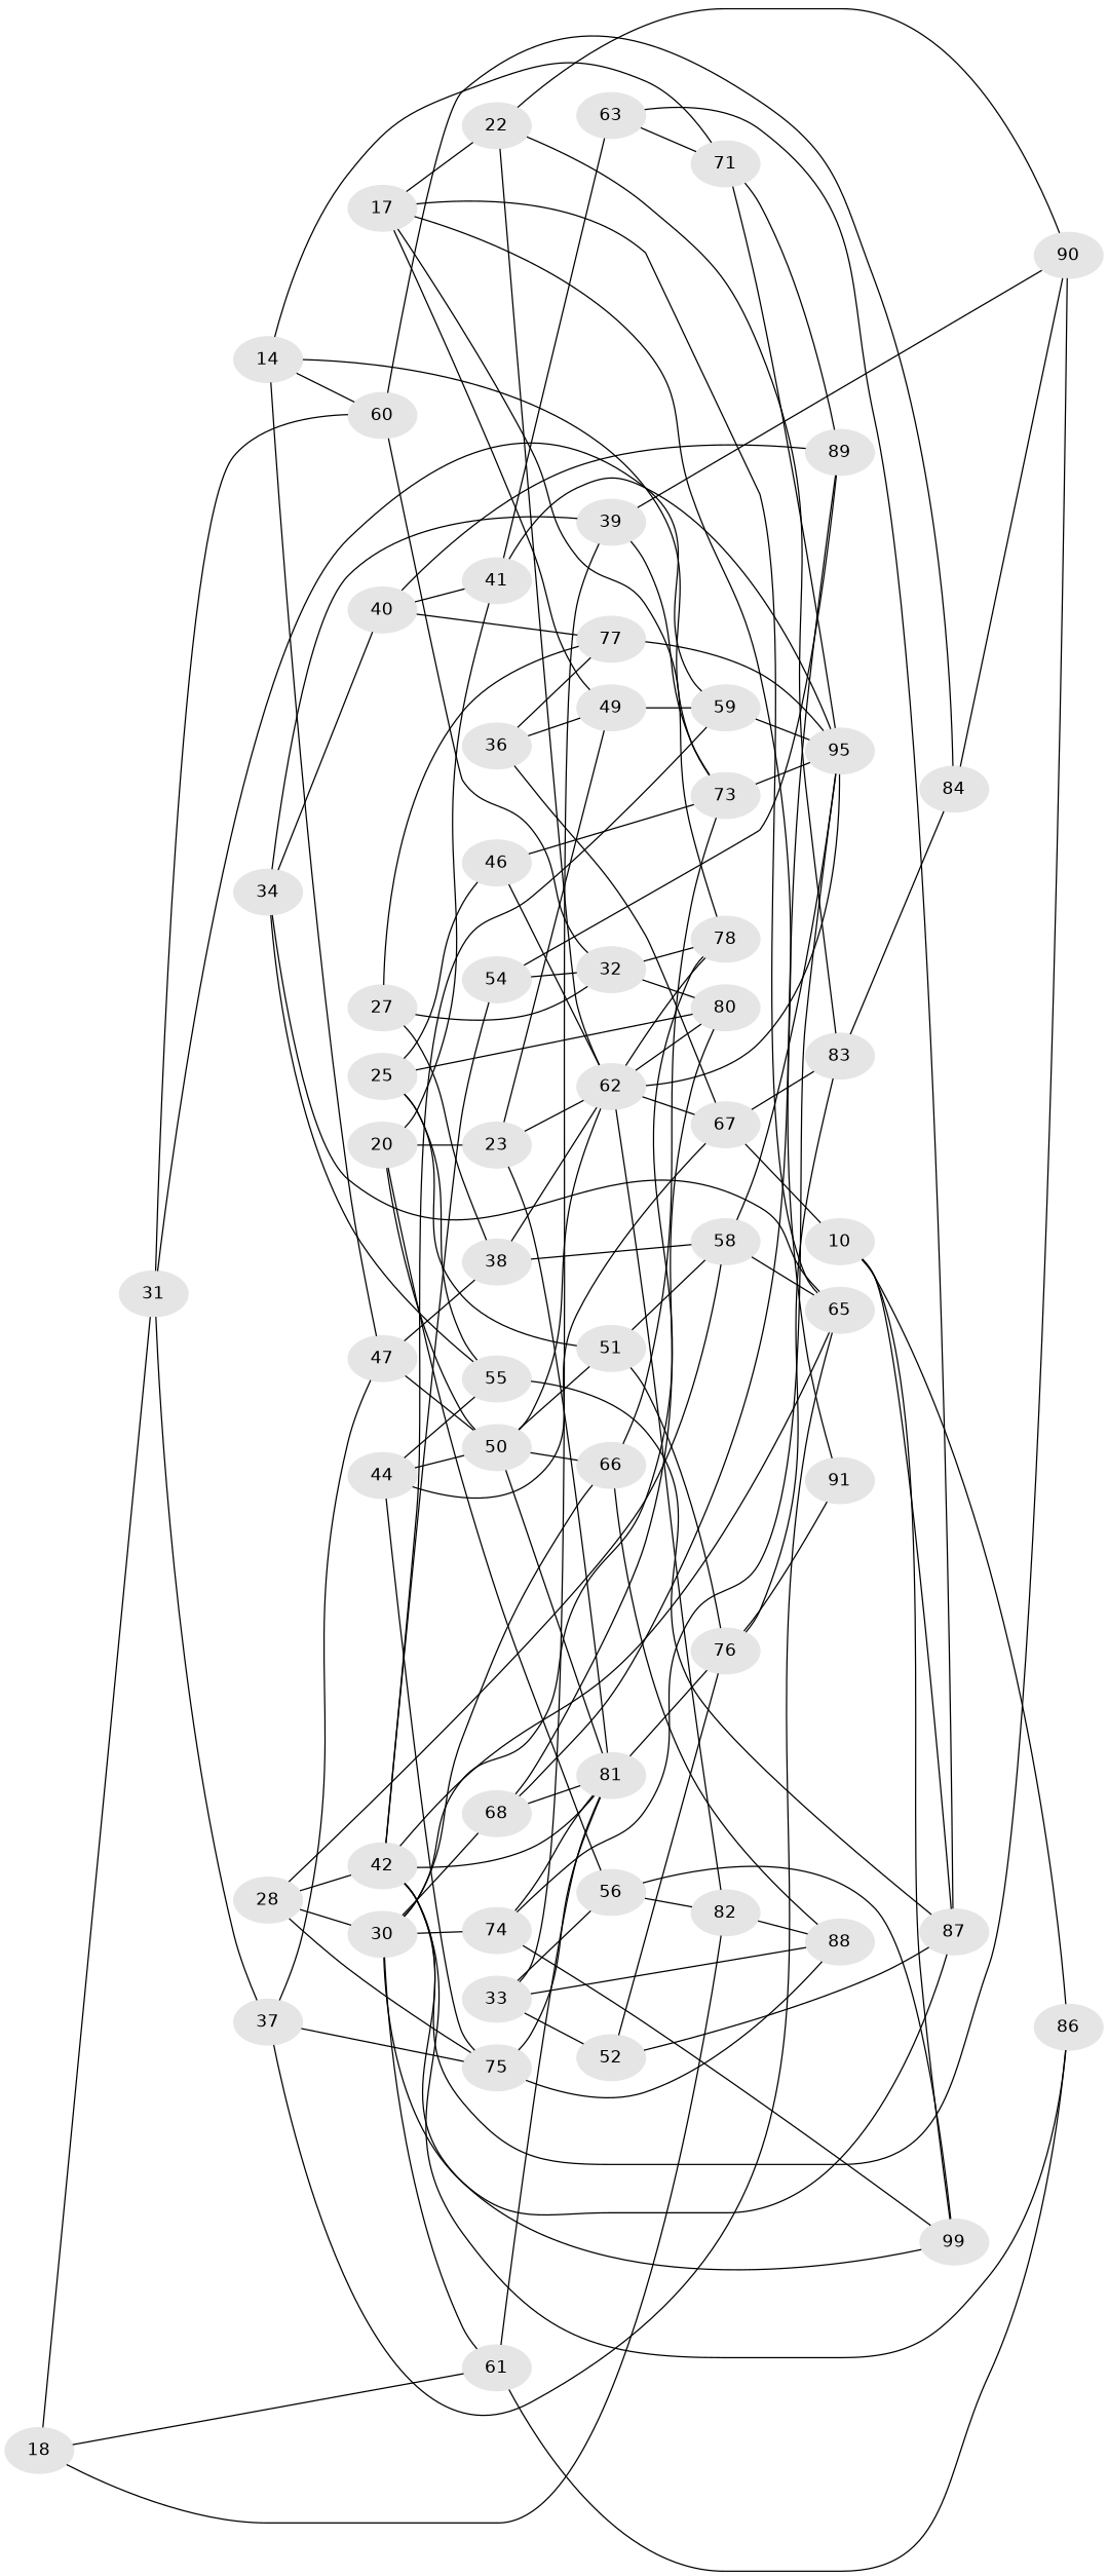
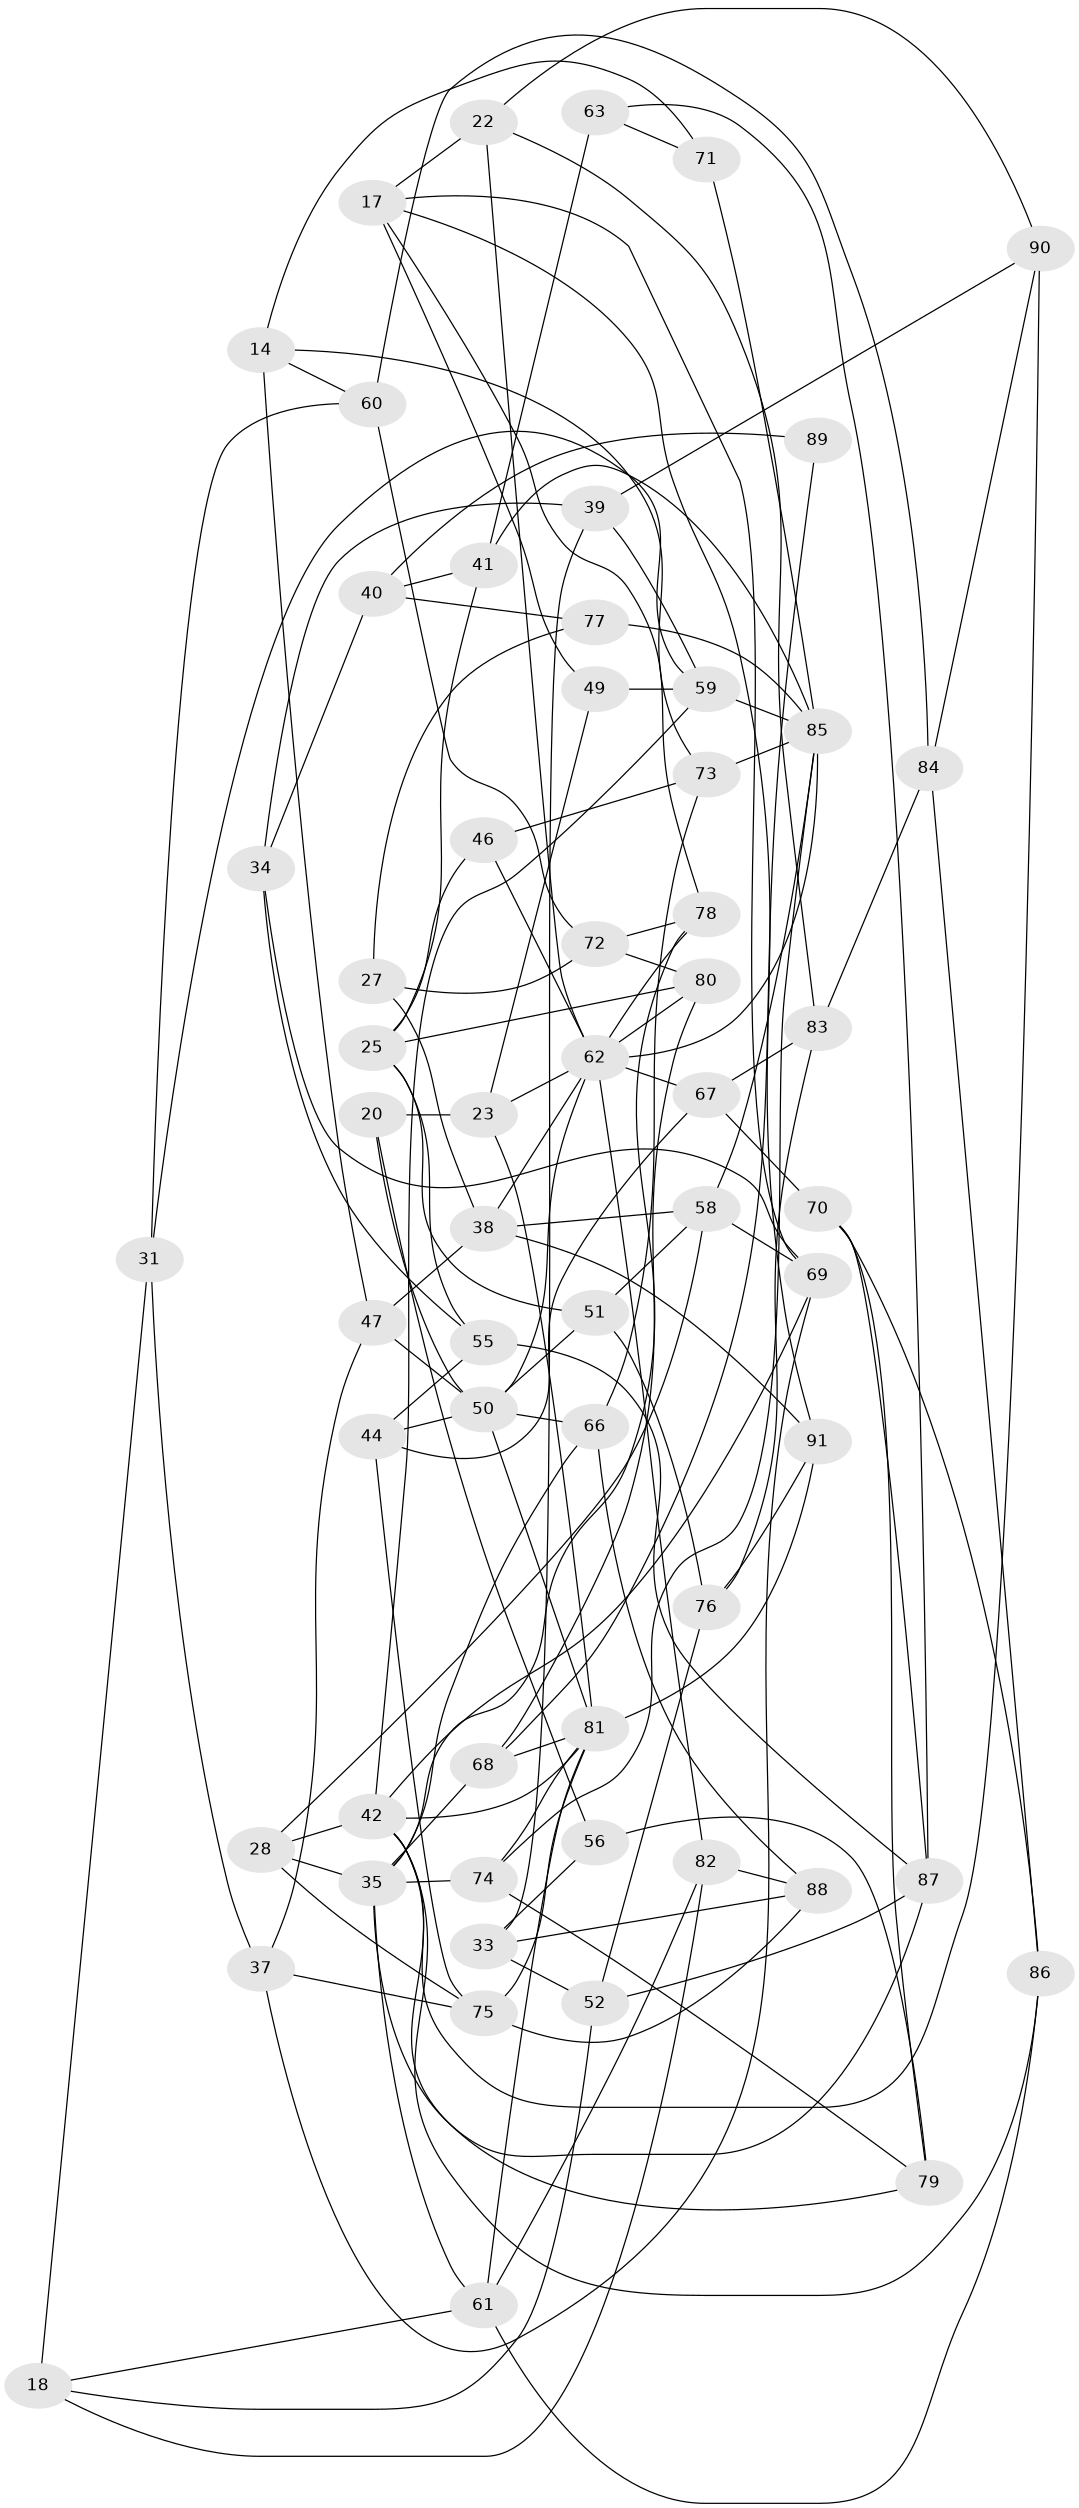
  graph {
    fontname="DejaVu Sans"
    rankdir=LR
    node [color=gray90 fontname="DejaVu Sans" style=filled]
    edge [fontname="DejaVu Sans"]
-   36 [super="+4"]
    49
    77
    67 [super="+24"]
    84 [super="+45"]
    90
    86
    14
    47
    60
    71
    73 [super="+10"]
    50 [super="+13"]
    n14 [label=38 super="+8"]
-   72 [super="+26" label=32]
+   72 [super="+26"]
    89
-   85 [super="+1+69" label=95]
+   85 [super="+1+69"]
    17 [super="+5"]
    22
-   65 [super="+30"]
+   65 [super="+30" label=69]
    78
    91
    62 [super="+38+53"]
    83
    59
    18
    31
    52
    61
    82
    37
    87 [super="+43"]
    76
    81 [super="+12+21"]
    88 [super="+57"]
    20
    23
    41
    56
    63
    51
    66 [super="+64"]
-   79 [label=99]
+   79
    80
    46 [super="+3"]
    25
    55
    58 [super="+29"]
    27
-   35 [super="+32" label=30]
+   35 [super="+32"]
    68
    74
    28
    42 [super="+7+19"]
    75 [super="+16"]
-   54
    33
    39
    34
    40
-   70 [label=10]
+   70
    44
-   36 -- 49
-   36 -- 77
-   36 -- 67 [weight=2]
    49 -- 59
    77 -- 85
    67 -- 83
    67 -- 70
    84 -- 90
+   84 -- 86
    14 -- 47
    14 -- 60
    14 -- 71
    14 -- 73
    47 -- 50
    47 -- n14
    60 -- 84
    60 -- 72
-   71 -- 89
    71 -- 85
    73 -- 85
    50 -- 62
    50 -- 81
    50 -- 51
    50 -- 66 [weight=2]
+   n14 -- 91
    n14 -- 62
    n14 -- 58 [weight=2]
    72 -- 78
    72 -- 80
    17 -- 49
    17 -- 22
    17 -- 65 [weight=2]
    17 -- 78
    17 -- 91
    22 -- 90
    22 -- 62
    22 -- 83
    62 -- 67
    62 -- 85
    62 -- 78
    62 -- 82
    62 -- 80
    83 -- 84
    59 -- 85
    18 -- 31
+   18 -- 52
    18 -- 61
    18 -- 82
    31 -- 60
    31 -- 59
    31 -- 37
    52 -- 87
    52 -- 76
    61 -- 86
    61 -- 81
    82 -- 88
    37 -- 47
    37 -- 65
    37 -- 75
    76 -- 91
    76 -- 83
-   81 -- 76
+   81 -- 91
    20 -- 50
    20 -- 23
-   20 -- 41
+   25 -- 41
    20 -- 56
    23 -- 49
    23 -- 62
    23 -- 81
    41 -- 85
    41 -- 63
-   56 -- 82
+   61 -- 82
    56 -- 79
    63 -- 71
    63 -- 87
    51 -- 76
    51 -- 58
    66 -- 73
    66 -- 88 [weight=2]
    46 -- 73 [weight=2]
    46 -- 62 [weight=3]
    25 -- 51
    25 -- 80
    25 -- 46
    25 -- 55
    55 -- 87
    58 -- 85
    58 -- 65
    27 -- 77
    27 -- n14
    27 -- 72 [weight=2]
    35 -- 78
    35 -- 61
    35 -- 87 [weight=2]
    35 -- 66
    35 -- 68
    35 -- 74
    68 -- 89
    68 -- 81
    68 -- 80
    74 -- 85
    74 -- 81
    74 -- 79
    28 -- 58
    28 -- 35
    28 -- 42
    28 -- 75
    42 -- 90
    42 -- 86
    42 -- 65
    42 -- 59
    42 -- 81
    42 -- 79
-   42 -- 54
    75 -- 81
    75 -- 88 [weight=2]
-   54 -- 72
-   54 -- 89
    33 -- 52
    33 -- 88
    33 -- 56
    33 -- 39
    39 -- 90
-   39 -- 73
+   39 -- 59
    34 -- 65
    34 -- 55
    34 -- 39
    34 -- 40
    40 -- 77
    40 -- 89
    40 -- 41
    70 -- 86
    70 -- 87
    70 -- 79
    44 -- 67
    44 -- 50
    44 -- 55
    44 -- 75
  }
